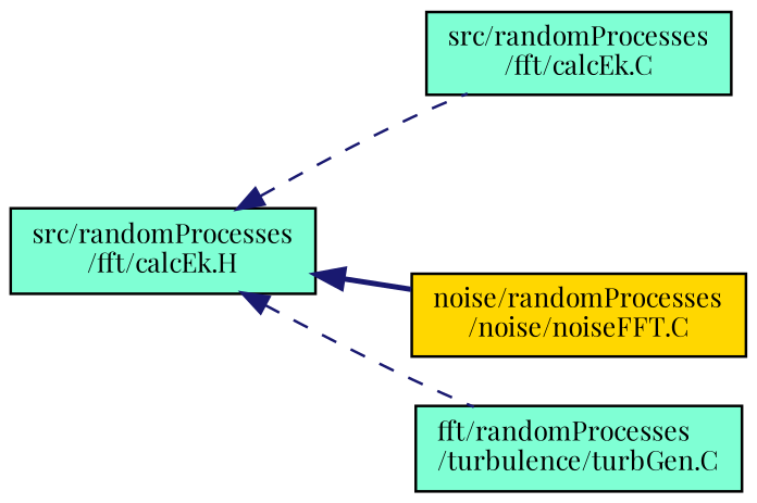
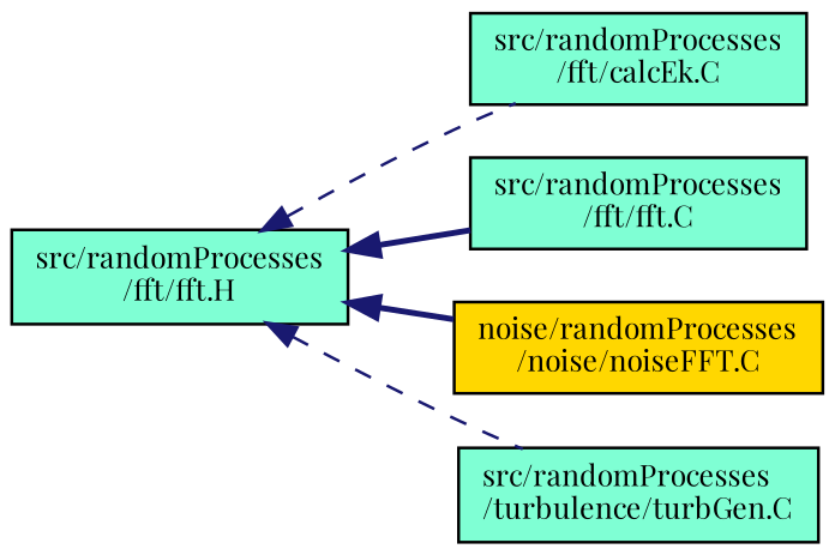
  digraph {
    fontname="Playfair Display"
    rankdir=LR
    node [color=black fillcolor=aquamarine fontname="Playfair Display" fontsize=10 shape=record style=filled]
    edge [color=midnightblue dir=back fontname="Playfair Display" fontsize=10 labelfontname=Helvetica labelfontsize=10 style=dashed]
-   n1 [fontcolor=black height=0.2 label="src/randomProcesses\l/fft/calcEk.H" width=0.4]
+   n1 [fontcolor=black height=0.2 label="src/randomProcesses\l/fft/fft.H" width=0.4]
    n2 [height=0.2 label="src/randomProcesses\l/fft/calcEk.C" width=0.4]
+   n3 [height=0.2 label="src/randomProcesses\l/fft/fft.C" width=0.4]
    n4 [fillcolor=gold height=0.2 label="noise/randomProcesses\l/noise/noiseFFT.C" width=0.4]
-   n5 [height=0.2 label="fft/randomProcesses\l/turbulence/turbGen.C" width=0.4]
+   n5 [height=0.2 label="src/randomProcesses\l/turbulence/turbGen.C" width=0.4]
    n1 -> n2
+   n1 -> n3 [style=bold]
    n1 -> n4 [style=bold]
    n1 -> n5
  }
